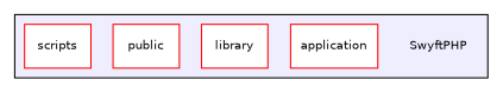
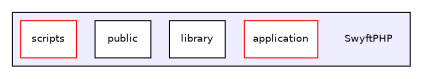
  digraph {
    compound=true
    node [fontname=Helvetica fontsize=10 shape=box color=red fillcolor=white style=filled]
    n1 [label=SwyftPHP shape=plaintext color="" fillcolor="" style=""]
    n2 [label=application]
-   n3 [label=library]
-   n4 [label=public]
+   n3 [color=black label=library]
+   n4 [color=black label=public]
    n5 [label=scripts]
    subgraph cluster_1 {
      bgcolor="#eeeeff"
      pencolor=black
      n1
      n2
      n3
      n4
      n5
    }
  }
